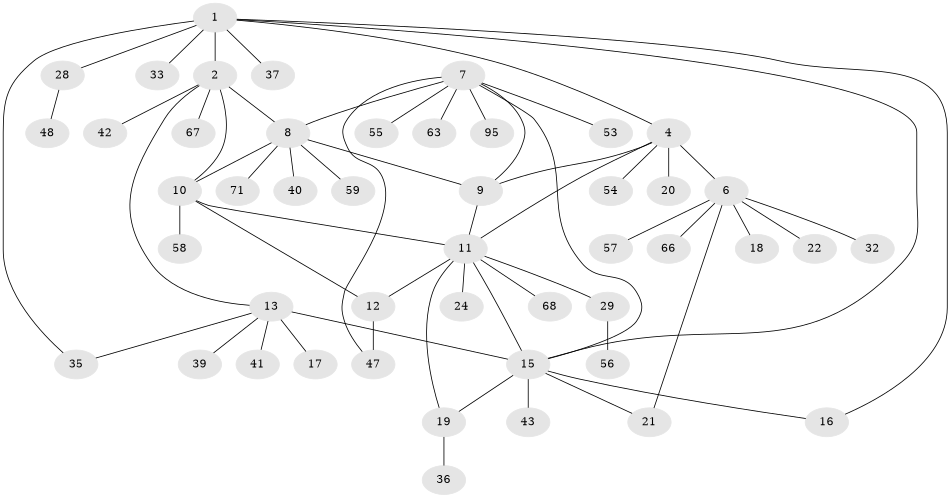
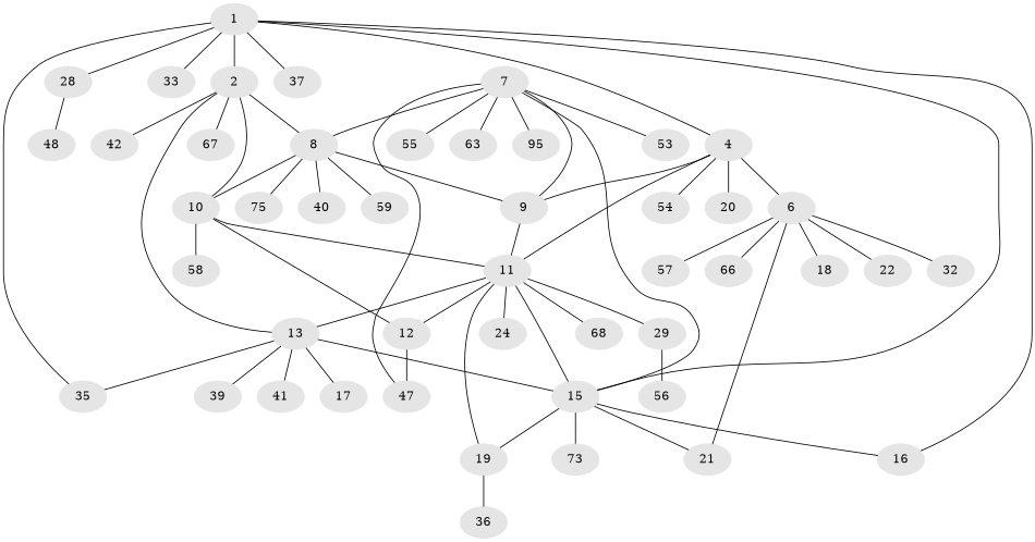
  graph {
    node [color=gray90 style=filled]
    1 [super="+25"]
    2 [super="+3"]
    4 [super="+5"]
    15 [super="+30"]
    16 [super="+26"]
    28 [super="+64"]
    33 [super="+38"]
    35
    37
    8 [super="+49"]
    10 [super="+27"]
    13 [super="+14"]
    42
    67
    6 [super="+45"]
    9
    11 [super="+31"]
    54
    20
    21 [super="+23"]
    19 [super="+61"]
-   43 [super="+50"]
+   43 [super="+50" label=73]
    48
    40 [super="+69"]
    59
-   71
+   71 [label=75]
    12 [super="+34"]
    58
    17
    39 [super="+44"]
    41
    18 [super="+51"]
    22 [super="+46"]
    32
    57
    66
    24
    29 [super="+62"]
    68
    7 [super="+52"]
    47 [super="+70"]
    53
    55 [super="+60"]
    63
    n45 [label=95]
    36
    56
    1 -- 2 [weight=2]
    1 -- 4
    1 -- 15
    1 -- 16
    1 -- 28
    1 -- 33
    1 -- 35
    1 -- 37
    2 -- 8
    2 -- 10
    2 -- 13
    2 -- 42
    2 -- 67
    4 -- 6 [weight=2]
    4 -- 9
    4 -- 11
    4 -- 54
    4 -- 20
    15 -- 16
    15 -- 21
    15 -- 19
    15 -- 43
    28 -- 48
    8 -- 10
    8 -- 9
    8 -- 40
    8 -- 59
    8 -- 71
    10 -- 11
    10 -- 12
    10 -- 58
    13 -- 15 [weight=2]
    13 -- 35
    13 -- 17
    13 -- 39
    13 -- 41
    6 -- 21
    6 -- 18
    6 -- 22
    6 -- 32
    6 -- 57
    6 -- 66
    9 -- 11
    11 -- 15
+   11 -- 13
    11 -- 19
    11 -- 12
    11 -- 24
    11 -- 29
    11 -- 68
    19 -- 36
    12 -- 47
    29 -- 56
    7 -- 15
    7 -- 8
    7 -- 9
    7 -- 47
    7 -- 53
    7 -- 55
    7 -- 63
    7 -- n45
  }
